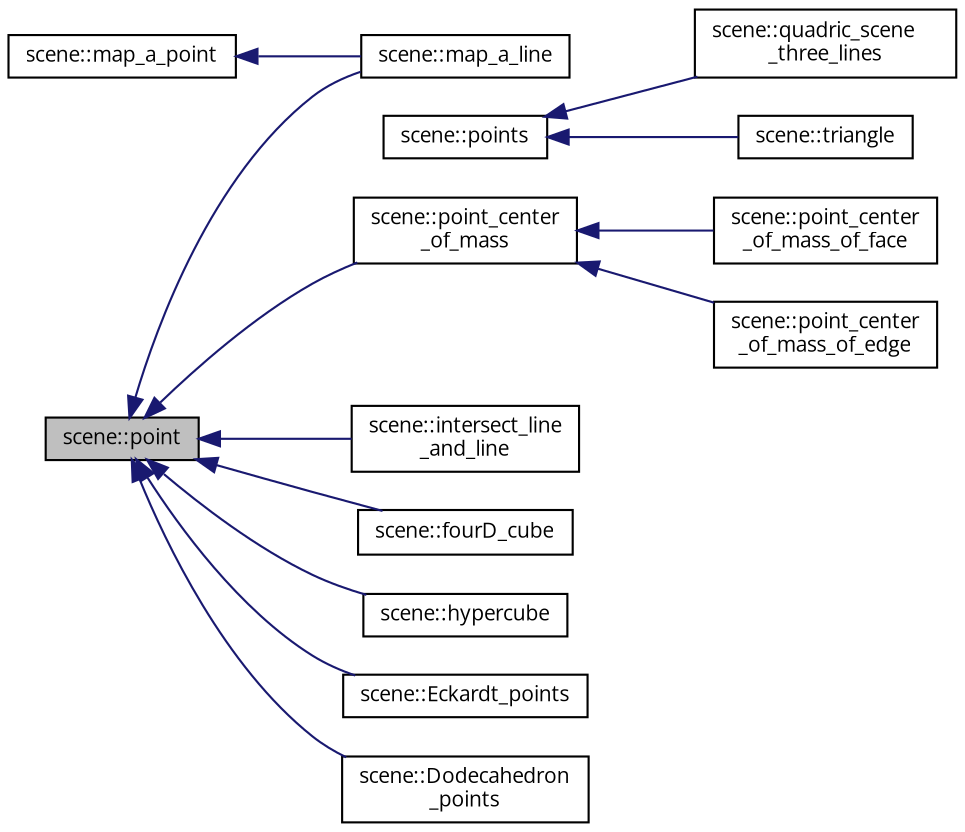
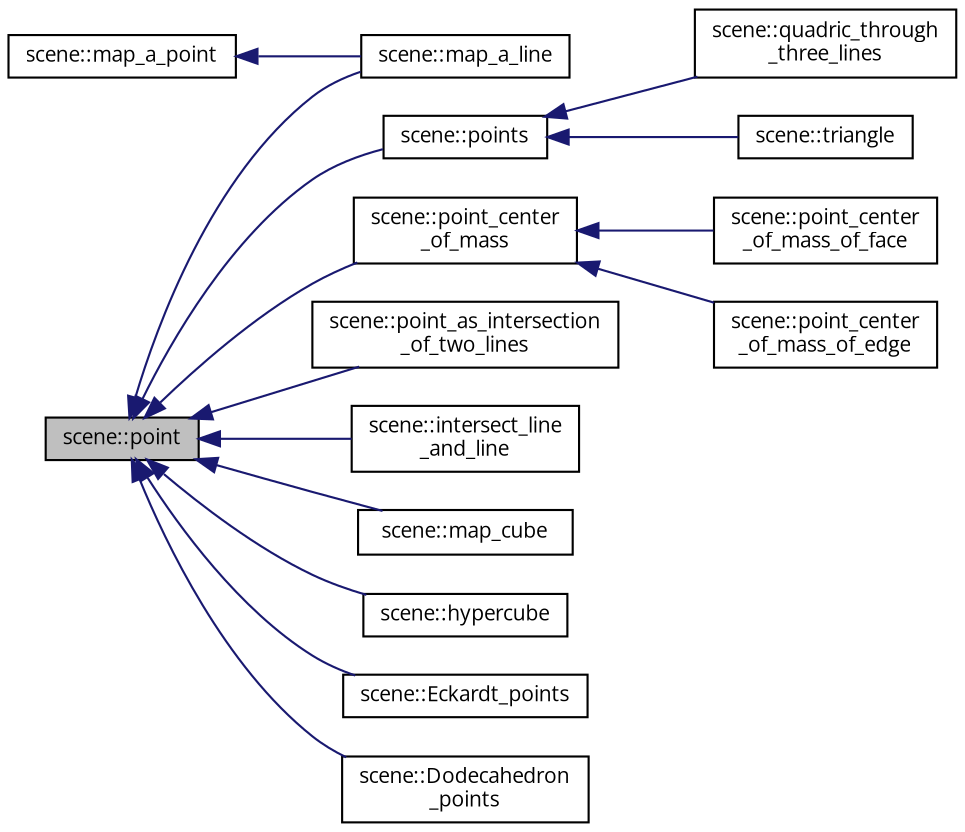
  digraph {
    fontname="Open Sans"
    rankdir=LR
    node [color=black fillcolor=white fontname="Open Sans" fontsize=10 shape=record style=filled]
    edge [color=midnightblue dir=back fontname="Open Sans" fontsize=10 labelfontname=Helvetica labelfontsize=10 style=solid]
    n1 [fillcolor=grey75 fontcolor=black height=0.2 label="scene::point" width=0.4]
    n2 [height=0.2 label="scene::points" width=0.4]
    n3 [height=0.2 label="scene::point_center\l_of_mass" width=0.4]
+   n4 [height=0.2 label="scene::point_as_intersection\l_of_two_lines" width=0.4]
    n5 [height=0.2 label="scene::map_a_line" width=0.4]
    n6 [height=0.2 label="scene::intersect_line\l_and_line" width=0.4]
-   n7 [height=0.2 label="scene::fourD_cube" width=0.4]
+   n7 [height=0.2 label="scene::map_cube" width=0.4]
    n8 [height=0.2 label="scene::hypercube" width=0.4]
    n9 [height=0.2 label="scene::Eckardt_points" width=0.4]
    n10 [height=0.2 label="scene::Dodecahedron\l_points" width=0.4]
-   n11 [height=0.2 label="scene::quadric_scene\l_three_lines" width=0.4]
+   n11 [height=0.2 label="scene::quadric_through\l_three_lines" width=0.4]
    n12 [height=0.2 label="scene::triangle" width=0.4]
    n13 [height=0.2 label="scene::point_center\l_of_mass_of_face" width=0.4]
    n14 [height=0.2 label="scene::point_center\l_of_mass_of_edge" width=0.4]
    n15 [height=0.2 label="scene::map_a_point" width=0.4]
+   n1 -> n2
    n1 -> n3
+   n1 -> n4
    n1 -> n5
    n1 -> n6
    n1 -> n7
    n1 -> n8
    n1 -> n9
    n1 -> n10
    n2 -> n11
    n2 -> n12
    n3 -> n13
    n3 -> n14
    n15 -> n5
  }
